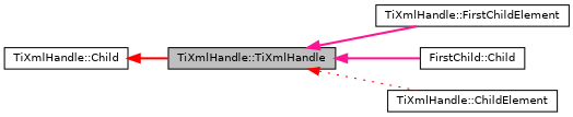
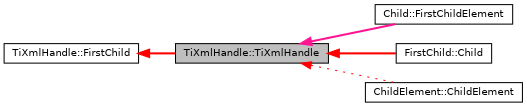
  digraph {
    rankdir=LR
    node [color=black fillcolor=white fontname=Helvetica fontsize=10 shape=record style=filled]
    edge [color=deeppink dir=back fontname=Helvetica fontsize=10 labelfontname=Helvetica labelfontsize=10 style=bold]
    n1 [fillcolor=grey75 fontcolor=black height=0.2 label="TiXmlHandle::TiXmlHandle" width=0.4]
-   n2 [height=0.2 label="TiXmlHandle::FirstChildElement" width=0.4]
+   n2 [height=0.2 label="Child::FirstChildElement" width=0.4]
    n3 [height=0.2 label="FirstChild::Child" width=0.4]
-   n4 [height=0.2 label="TiXmlHandle::ChildElement" width=0.4]
-   n5 [height=0.2 label="TiXmlHandle::Child" width=0.4]
+   n4 [height=0.2 label="ChildElement::ChildElement" width=0.4]
+   n5 [height=0.2 label="TiXmlHandle::FirstChild" width=0.4]
    n1 -> n2
-   n1 -> n3
+   n1 -> n3 [color=red]
    n1 -> n4 [color=red style=dotted]
    n5 -> n1 [color=red]
  }
